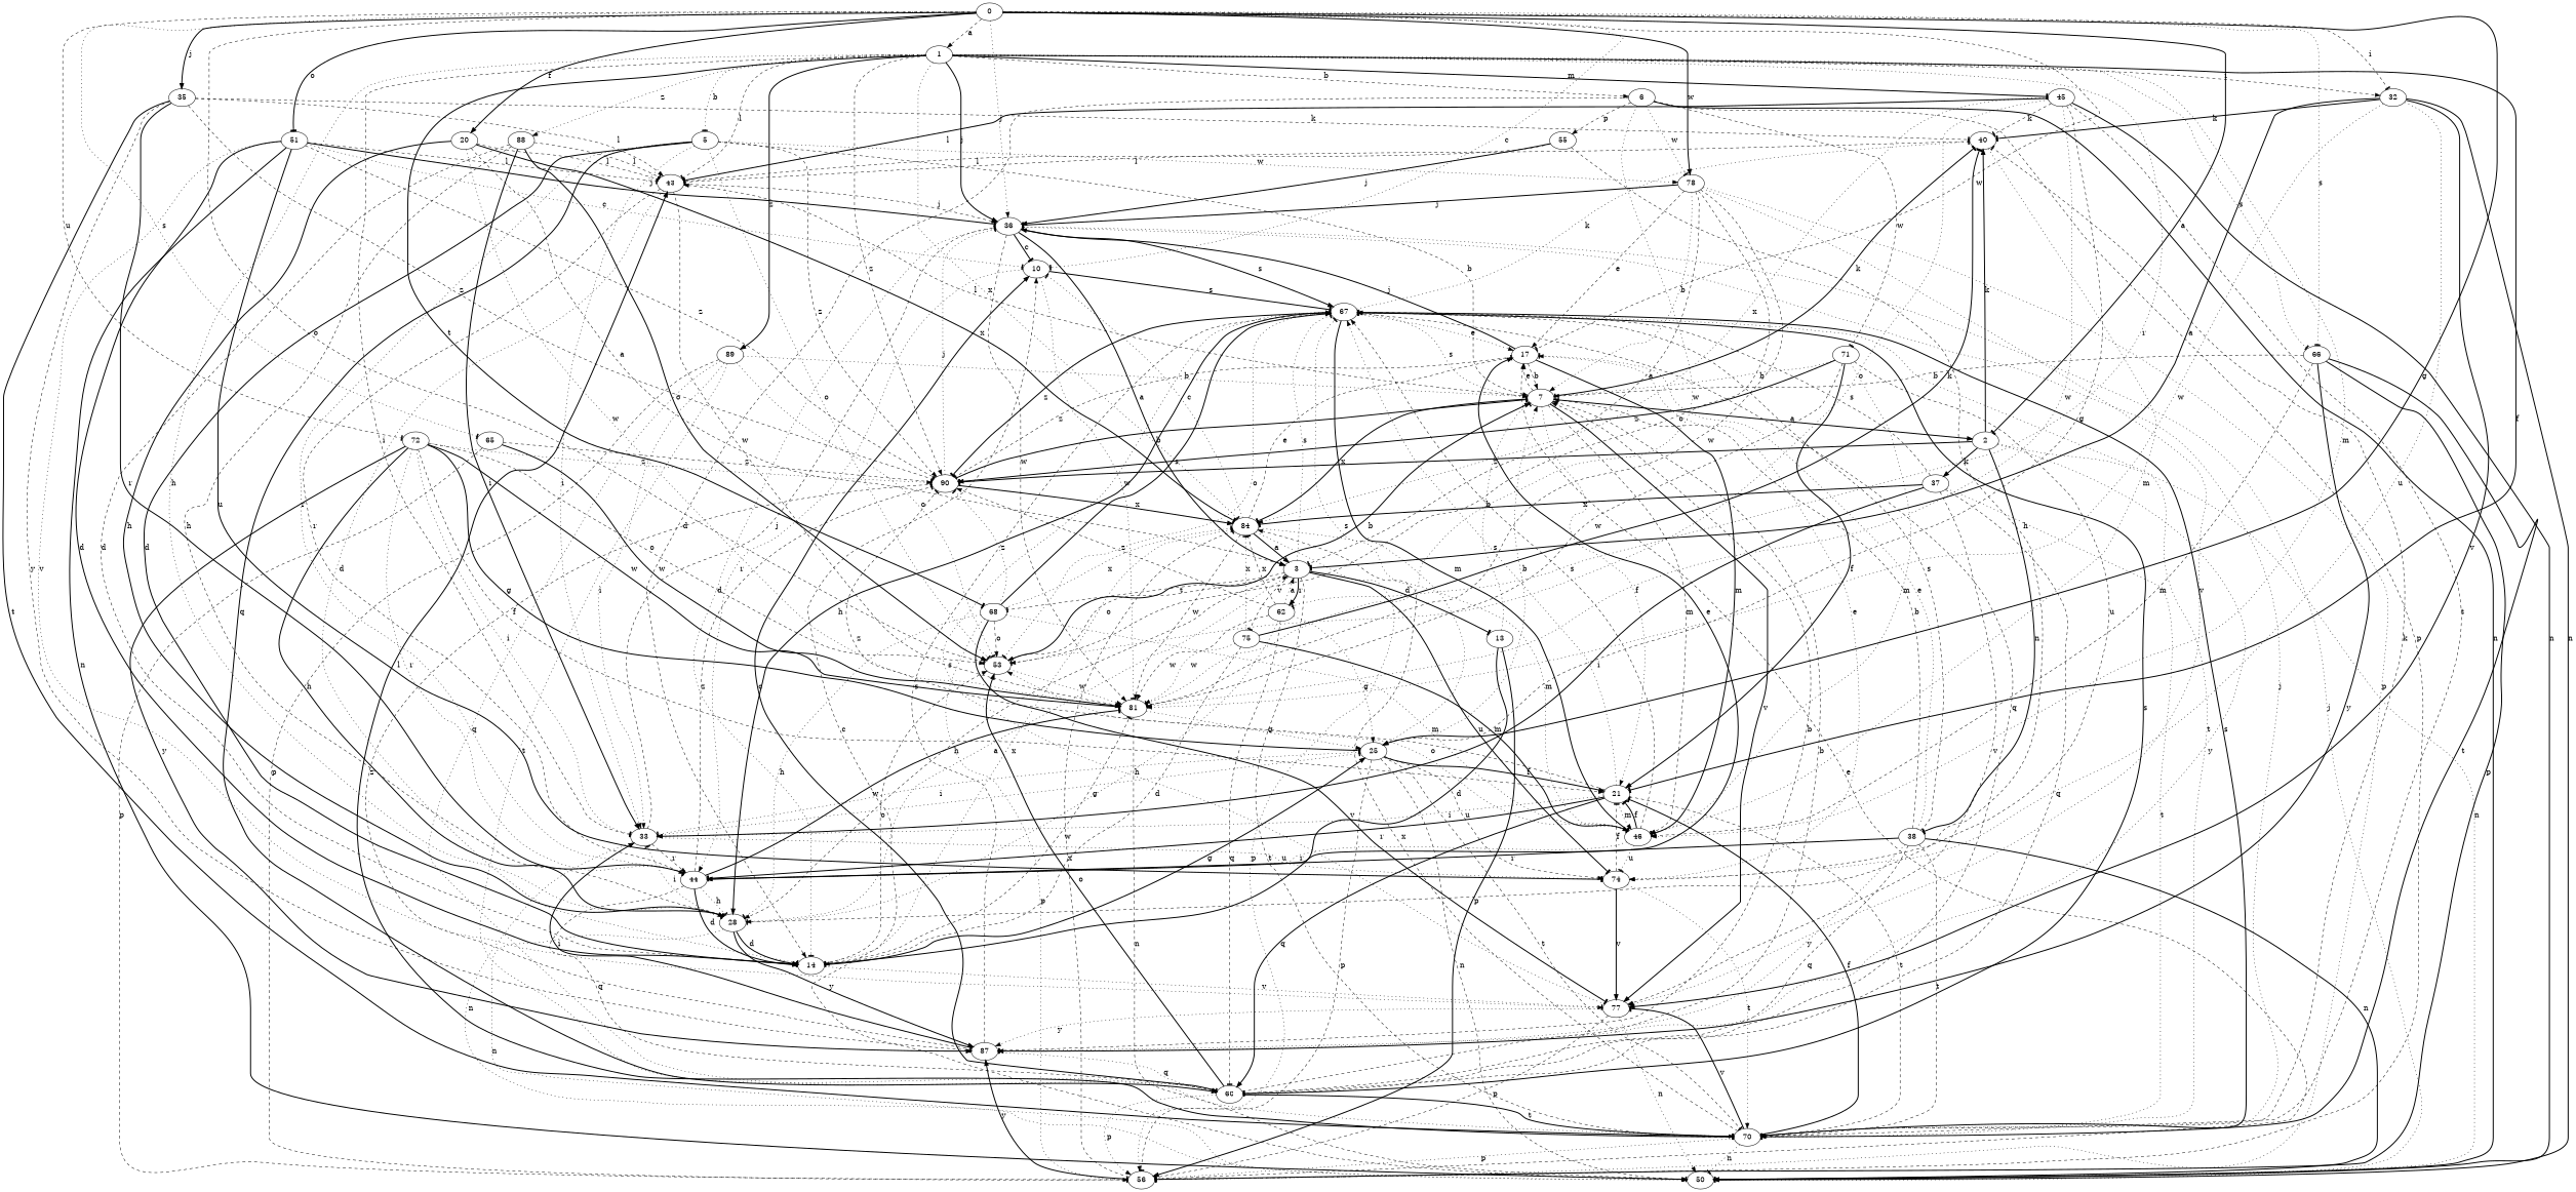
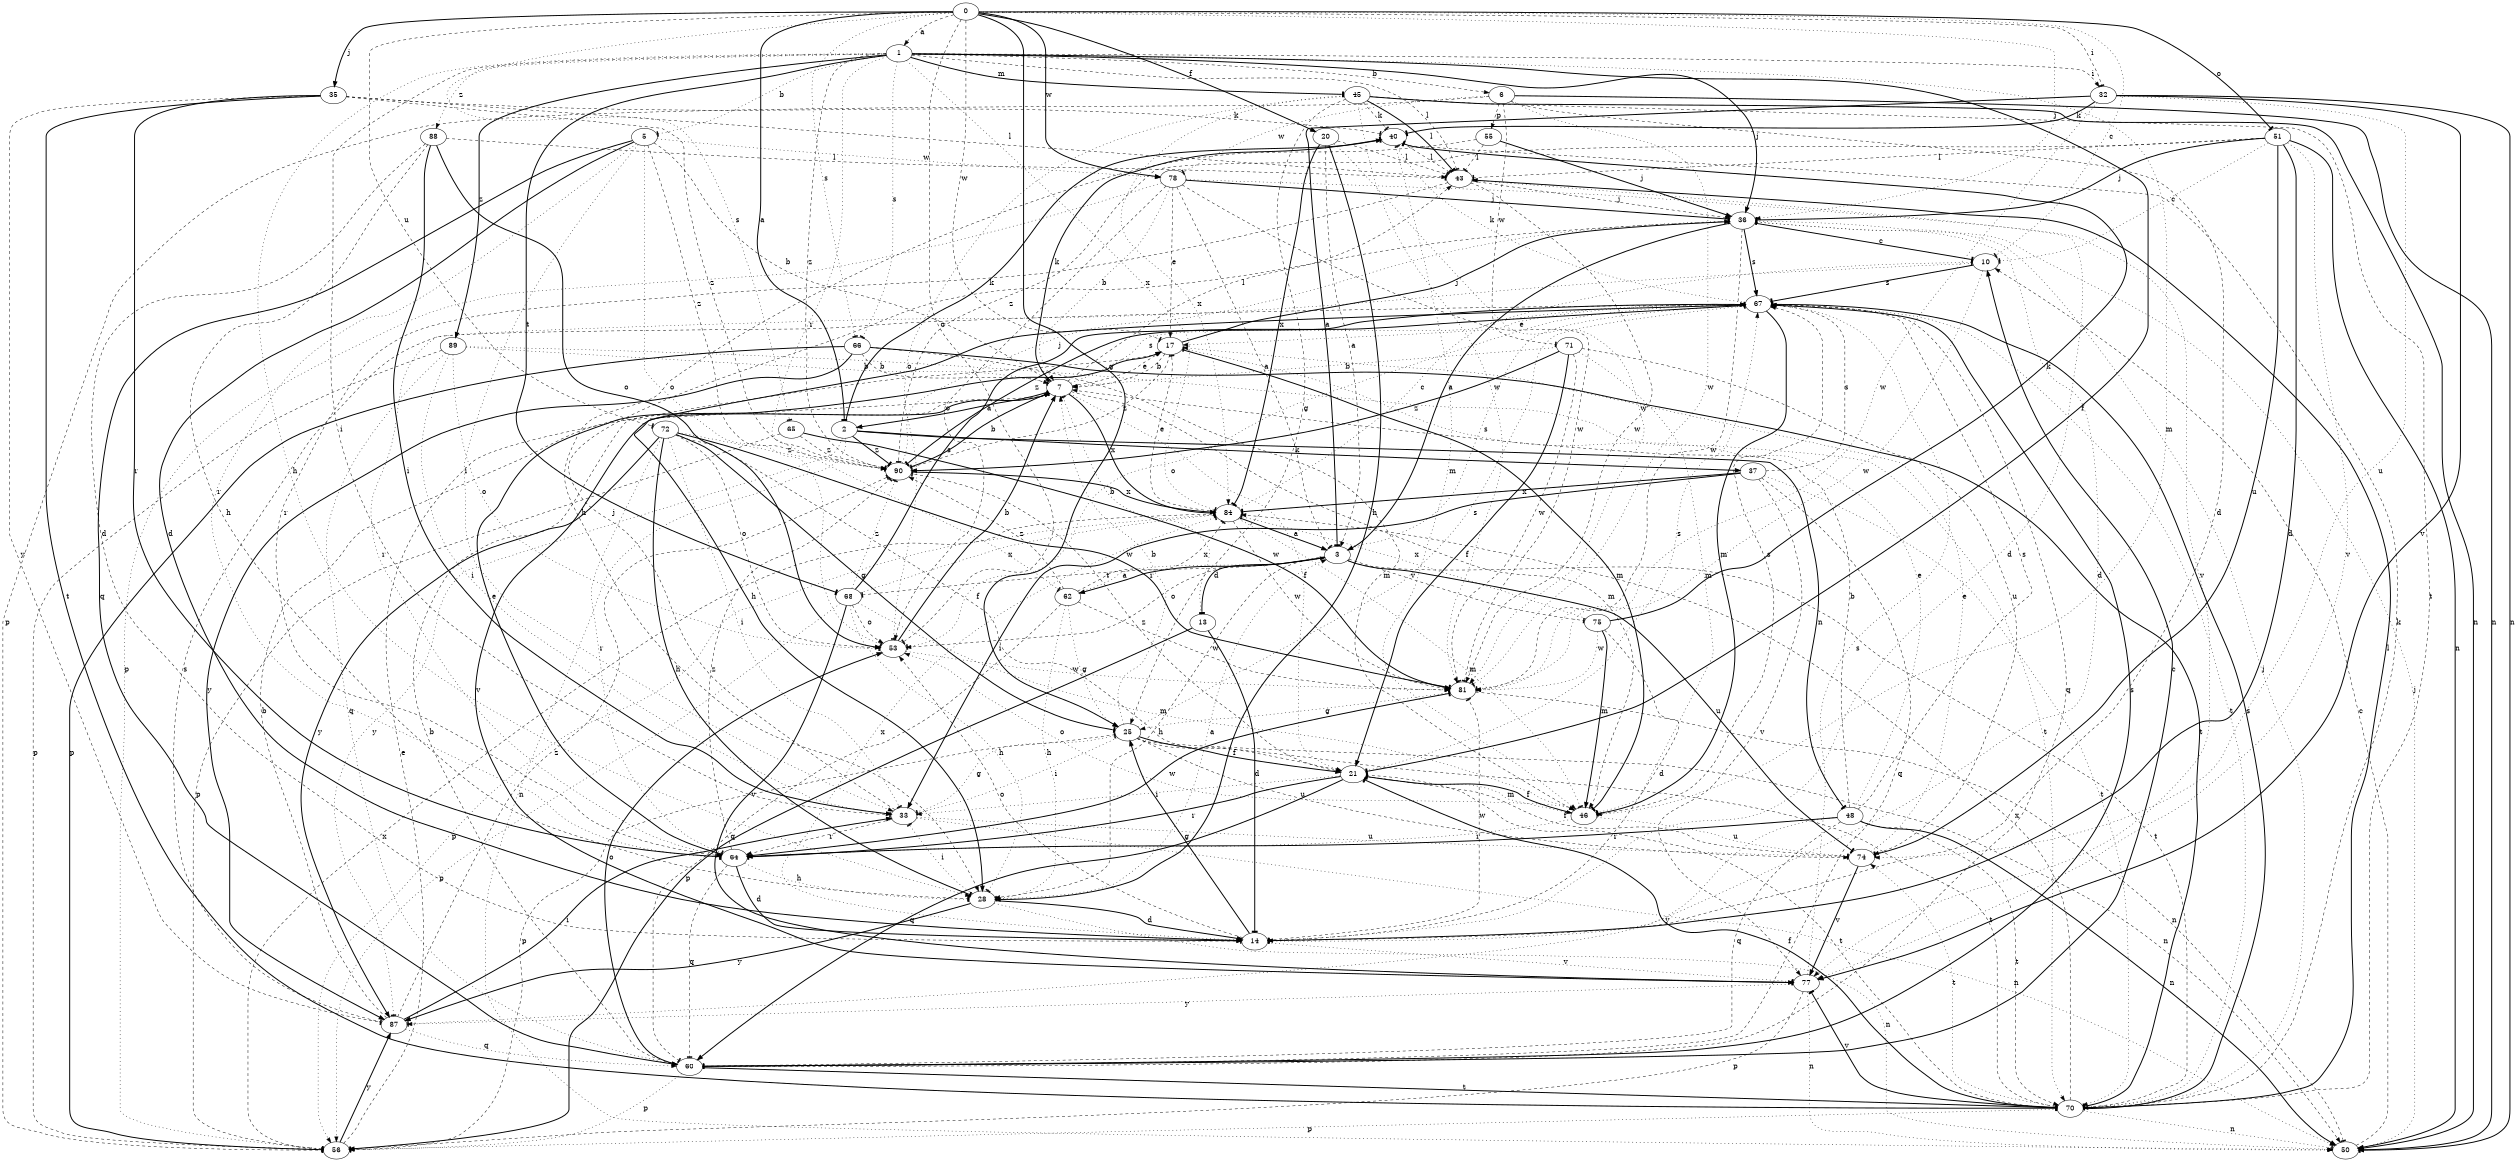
  strict digraph {
    edge [arrowhead=normal style=dashed]
    0
    1
    2
    10
    17
    20
    25
    32
    35
    36
    51
    53
    65
    66
    72
    78
    5
    6
    21
    28
    33
    43
    45
    46
    62
    68
    84
    88
    89
    90
    37
    40
-   48 [label=38]
+   48
    50
    87
    67
-   64 [label=44]
+   64
    81
    13
    7
    14
    56
    3
    70
    74
    77
    60
    55
    n49 [label=71]
    75
    0 -> 1 [label=a]
    0 -> 2 [arrowhead=tee label=a style=bold]
    0 -> 10 [arrowhead=tee label=c style=dotted]
    0 -> 17 [arrowhead=tee label=w]
    0 -> 20 [label=f style=bold]
    0 -> 25 [label=g style=bold]
    0 -> 32 [arrowhead=tee label=i]
    0 -> 35 [label=j style=bold]
    0 -> 36 [label=j style=dotted]
    0 -> 51 [arrowhead=tee label=o style=bold]
    0 -> 53 [arrowhead=tee label=o]
    0 -> 65 [arrowhead=tee label=s style=dotted]
    0 -> 66 [arrowhead=tee label=s style=dotted]
    0 -> 72 [arrowhead=tee label=u]
    0 -> 78 [label=w style=bold]
    1 -> 32 [label=i]
    1 -> 36 [label=j style=bold]
    1 -> 66 [arrowhead=tee label=s style=dotted]
    1 -> 5 [arrowhead=tee label=b style=dotted]
    1 -> 6 [label=b]
    1 -> 21 [arrowhead=tee label=f style=bold]
    1 -> 28 [label=h style=dotted]
    1 -> 33 [arrowhead=tee label=i]
    1 -> 43 [arrowhead=tee label=l]
    1 -> 45 [arrowhead=tee label=m style=bold]
    1 -> 46 [label=m style=dotted]
    1 -> 62 [arrowhead=tee label=r style=dotted]
    1 -> 68 [arrowhead=tee label=t style=bold]
    1 -> 84 [arrowhead=tee label=x style=dotted]
    1 -> 88 [label=z style=dotted]
    1 -> 89 [label=z style=bold]
    1 -> 90 [label=z]
    2 -> 90 [arrowhead=tee label=z style=bold]
    2 -> 37 [label=k style=bold]
    2 -> 40 [label=k style=bold]
    2 -> 48 [arrowhead=tee label=n style=bold]
    2 -> 50 [label=n style=dotted]
    2 -> 87 [arrowhead=tee label=y style=dotted]
    10 -> 67 [arrowhead=tee label=s style=bold]
    10 -> 64 [label=r style=dotted]
    10 -> 81 [arrowhead=tee label=w style=dotted]
    17 -> 36 [label=j style=bold]
    17 -> 46 [arrowhead=tee label=m style=bold]
    17 -> 90 [arrowhead=tee label=z]
    17 -> 7 [label=b]
    20 -> 28 [label=h style=bold]
    20 -> 43 [arrowhead=tee label=l]
    20 -> 84 [arrowhead=tee label=x style=bold]
    20 -> 81 [label=w style=dotted]
    20 -> 3 [label=a]
    25 -> 21 [label=f style=bold]
    25 -> 33 [arrowhead=tee label=i style=dotted]
    25 -> 50 [label=n]
    25 -> 67 [arrowhead=tee label=s style=dotted]
    25 -> 7 [label=b style=dotted]
    25 -> 56 [arrowhead=tee label=p]
    25 -> 70 [arrowhead=tee label=t]
    25 -> 74 [label=u]
    32 -> 40 [arrowhead=tee label=k style=bold]
    32 -> 50 [label=n style=bold]
    32 -> 81 [label=w style=dotted]
    32 -> 3 [arrowhead=tee label=a style=bold]
    32 -> 74 [label=u style=dotted]
    32 -> 77 [label=v style=bold]
    35 -> 43 [label=l]
    35 -> 90 [arrowhead=tee label=z]
    35 -> 40 [arrowhead=tee label=k]
    35 -> 87 [arrowhead=tee label=y]
    35 -> 64 [arrowhead=tee label=r style=bold]
    35 -> 70 [arrowhead=tee label=t style=bold]
    36 -> 10 [arrowhead=tee label=c style=bold]
    36 -> 67 [label=s style=bold]
    36 -> 81 [label=w]
    36 -> 14 [arrowhead=tee label=d style=dotted]
    36 -> 3 [label=a style=bold]
    51 -> 10 [arrowhead=tee label=c style=dotted]
    51 -> 36 [arrowhead=tee label=j style=bold]
    51 -> 43 [arrowhead=tee label=l]
    51 -> 90 [arrowhead=tee label=z]
    51 -> 50 [label=n style=bold]
    51 -> 14 [arrowhead=tee label=d style=bold]
    51 -> 74 [arrowhead=tee label=u style=bold]
    51 -> 77 [label=v style=dotted]
    53 -> 81 [label=w style=dotted]
    53 -> 7 [label=b style=bold]
    65 -> 90 [arrowhead=tee label=z]
    65 -> 81 [label=w style=bold]
    65 -> 56 [arrowhead=tee label=p]
    66 -> 46 [label=m]
    66 -> 87 [label=y style=bold]
    66 -> 7 [arrowhead=tee label=b]
    66 -> 56 [arrowhead=tee label=p style=bold]
    66 -> 70 [arrowhead=tee label=t style=bold]
    72 -> 25 [arrowhead=tee label=g style=bold]
    72 -> 53 [label=o]
    72 -> 21 [label=f]
    72 -> 28 [arrowhead=tee label=h style=bold]
    72 -> 33 [arrowhead=tee label=i style=dotted]
    72 -> 90 [label=z style=dotted]
    72 -> 87 [label=y style=bold]
    72 -> 64 [arrowhead=tee label=r style=dotted]
    72 -> 81 [arrowhead=tee label=w style=bold]
    78 -> 17 [label=e]
    78 -> 36 [arrowhead=tee label=j style=bold]
    78 -> 53 [label=o]
    78 -> 81 [arrowhead=tee label=w]
    78 -> 7 [label=b style=dotted]
    78 -> 56 [arrowhead=tee label=p style=dotted]
    78 -> 3 [arrowhead=tee label=a]
    78 -> 77 [label=v style=dotted]
    5 -> 53 [arrowhead=tee label=o style=dotted]
    5 -> 78 [label=w style=dotted]
    5 -> 33 [label=i style=dotted]
    5 -> 90 [label=z]
    5 -> 64 [arrowhead=tee label=r style=dotted]
    5 -> 7 [label=b]
    5 -> 14 [label=d style=bold]
    5 -> 60 [label=q style=bold]
    6 -> 78 [arrowhead=tee label=w style=dotted]
    6 -> 50 [arrowhead=tee label=n style=bold]
    6 -> 81 [arrowhead=tee label=w style=dotted]
    6 -> 14 [label=d]
    6 -> 56 [arrowhead=tee label=p]
    6 -> 55 [label=p]
    6 -> n49 [arrowhead=tee label=w]
    21 -> 33 [label=i style=dotted]
    21 -> 46 [label=m style=dotted]
    21 -> 90 [arrowhead=tee label=z]
    21 -> 67 [label=s style=dotted]
    21 -> 64 [arrowhead=tee label=r style=bold]
    21 -> 70 [arrowhead=tee label=t]
    21 -> 60 [label=q style=bold]
    28 -> 33 [arrowhead=tee label=i style=dotted]
    28 -> 50 [label=n style=dotted]
    28 -> 87 [label=y style=bold]
    28 -> 14 [label=d style=bold]
    28 -> 3 [label=a style=dotted]
    33 -> 25 [arrowhead=tee label=g style=dotted]
    33 -> 36 [arrowhead=tee label=j]
    33 -> 50 [label=n style=dotted]
    33 -> 64 [label=r]
    33 -> 74 [arrowhead=tee label=u style=dotted]
    43 -> 36 [label=j]
    43 -> 64 [label=r]
    43 -> 81 [label=w]
    43 -> 14 [arrowhead=tee label=d style=dotted]
    45 -> 25 [label=g]
    45 -> 53 [arrowhead=tee label=o style=dotted]
    45 -> 43 [arrowhead=tee label=l style=bold]
    45 -> 84 [label=x style=dotted]
    45 -> 40 [arrowhead=tee label=k]
    45 -> 50 [label=n style=bold]
    45 -> 81 [label=w style=dotted]
    45 -> 70 [arrowhead=tee label=t]
    46 -> 53 [label=o style=dotted]
    46 -> 21 [arrowhead=tee label=f style=bold]
    46 -> 67 [label=s]
    46 -> 64 [label=r style=dotted]
    46 -> 74 [arrowhead=tee label=u style=dotted]
    62 -> 25 [label=g style=dotted]
    62 -> 28 [arrowhead=tee label=h style=dotted]
    62 -> 84 [arrowhead=tee label=x]
    62 -> 90 [label=z]
    62 -> 81 [label=w]
    62 -> 3 [label=a style=dotted]
    62 -> 60 [arrowhead=tee label=q]
    68 -> 53 [label=o]
    68 -> 28 [arrowhead=tee label=h style=dotted]
    68 -> 46 [label=m style=dotted]
    68 -> 84 [arrowhead=tee label=x style=dotted]
    68 -> 90 [arrowhead=tee label=z style=dotted]
    68 -> 67 [label=s style=bold]
    68 -> 56 [label=p style=dotted]
    68 -> 77 [arrowhead=tee label=v style=bold]
    84 -> 10 [arrowhead=tee label=c style=dotted]
    84 -> 17 [arrowhead=tee label=e]
    84 -> 46 [arrowhead=tee label=m style=dotted]
    84 -> 81 [label=w]
    84 -> 56 [label=p style=dotted]
    84 -> 3 [label=a style=bold]
    88 -> 53 [label=o style=bold]
    88 -> 28 [arrowhead=tee label=h]
    88 -> 33 [label=i style=bold]
    88 -> 43 [arrowhead=tee label=l]
    88 -> 14 [arrowhead=tee label=d]
    89 -> 53 [arrowhead=tee label=o style=dotted]
    89 -> 33 [label=i style=dotted]
    89 -> 7 [label=b style=dotted]
    89 -> 56 [arrowhead=tee label=p]
    89 -> 70 [label=t style=dotted]
    89 -> 60 [label=q style=dotted]
    90 -> 36 [arrowhead=tee label=j style=dotted]
    90 -> 84 [label=x style=bold]
    90 -> 7 [arrowhead=tee label=b style=bold]
    37 -> 33 [label=i style=bold]
    37 -> 84 [arrowhead=tee label=x style=bold]
    37 -> 67 [arrowhead=tee label=s]
    37 -> 70 [label=t style=dotted]
    37 -> 77 [label=v]
    37 -> 60 [arrowhead=tee label=q]
    40 -> 43 [arrowhead=tee label=l]
    40 -> 46 [label=m style=dotted]
    48 -> 17 [arrowhead=tee label=e style=dotted]
    48 -> 50 [label=n style=bold]
    48 -> 87 [arrowhead=tee label=y style=dotted]
    48 -> 67 [label=s]
    48 -> 64 [label=r style=bold]
    48 -> 7 [label=b]
    48 -> 70 [label=t]
    48 -> 60 [arrowhead=tee label=q]
    50 -> 10 [label=c]
    50 -> 36 [arrowhead=tee label=j style=dotted]
    87 -> 33 [label=i style=bold]
    87 -> 90 [arrowhead=tee label=z]
    87 -> 67 [label=s]
    87 -> 7 [label=b]
    87 -> 60 [label=q style=dotted]
    67 -> 17 [label=e style=dotted]
    67 -> 53 [arrowhead=tee label=o style=dotted]
    67 -> 28 [label=h style=bold]
    67 -> 46 [arrowhead=tee label=m style=bold]
    67 -> 90 [arrowhead=tee label=z style=bold]
    67 -> 40 [arrowhead=tee label=k style=dotted]
    67 -> 70 [label=t style=dotted]
    67 -> 60 [arrowhead=tee label=q]
    64 -> 17 [label=e style=bold]
    64 -> 28 [arrowhead=tee label=h style=dotted]
    64 -> 90 [arrowhead=tee label=z]
    64 -> 81 [arrowhead=tee label=w style=bold]
    64 -> 14 [label=d style=bold]
    64 -> 60 [arrowhead=tee label=q]
    81 -> 25 [label=g style=dotted]
    81 -> 50 [arrowhead=tee label=n]
    13 -> 7 [arrowhead=tee label=b style=dotted]
    13 -> 14 [arrowhead=tee label=d style=bold]
    13 -> 56 [label=p style=bold]
    7 -> 2 [label=a style=bold]
    7 -> 17 [label=e]
    7 -> 21 [label=f style=dotted]
    7 -> 43 [label=l]
    7 -> 46 [label=m]
    7 -> 84 [arrowhead=tee label=x style=bold]
    7 -> 40 [arrowhead=tee label=k style=bold]
    7 -> 67 [arrowhead=tee label=s style=dotted]
    7 -> 77 [label=v style=bold]
    14 -> 25 [label=g style=bold]
    14 -> 53 [label=o]
    14 -> 84 [arrowhead=tee label=x style=dotted]
    14 -> 81 [arrowhead=tee label=w]
    14 -> 77 [arrowhead=tee label=v style=dotted]
    56 -> 17 [label=e]
    56 -> 84 [arrowhead=tee label=x]
    56 -> 87 [label=y style=bold]
    3 -> 53 [label=o]
    3 -> 28 [label=h]
    3 -> 62 [label=r style=bold]
    3 -> 68 [arrowhead=tee label=t]
    3 -> 67 [arrowhead=tee label=s style=dotted]
    3 -> 13 [arrowhead=tee label=d style=bold]
    3 -> 70 [arrowhead=tee label=t]
    3 -> 74 [arrowhead=tee label=u style=bold]
    3 -> 75 [arrowhead=tee label=v]
    70 -> 36 [arrowhead=tee label=j style=dotted]
    70 -> 21 [arrowhead=tee label=f style=bold]
    70 -> 43 [label=l style=bold]
    70 -> 84 [label=x]
    70 -> 40 [arrowhead=tee label=k]
    70 -> 50 [arrowhead=tee label=n style=dotted]
    70 -> 67 [arrowhead=tee label=s style=bold]
    70 -> 56 [arrowhead=tee label=p style=dotted]
    70 -> 77 [arrowhead=tee label=v style=bold]
    74 -> 17 [label=e style=dotted]
    74 -> 21 [arrowhead=tee label=f]
-   74 -> 70 [label=t style=dotted]
+   70 -> 74 [label=t style=dotted]
    74 -> 77 [label=v style=bold]
    77 -> 50 [label=n style=dotted]
    77 -> 87 [label=y style=dotted]
    77 -> 67 [label=s style=dotted]
    77 -> 56 [arrowhead=tee label=p]
    60 -> 10 [label=c style=bold]
    60 -> 53 [label=o style=bold]
    60 -> 67 [label=s style=bold]
    60 -> 7 [label=b]
    60 -> 56 [label=p style=dotted]
    60 -> 70 [arrowhead=tee label=t style=bold]
    55 -> 36 [label=j style=bold]
    55 -> 28 [label=h]
    55 -> 43 [arrowhead=tee label=l]
    n49 -> 21 [label=f style=bold]
    n49 -> 46 [arrowhead=tee label=m style=dotted]
    n49 -> 90 [label=z style=bold]
    n49 -> 81 [arrowhead=tee label=w]
    n49 -> 7 [label=b style=dotted]
    n49 -> 74 [label=u]
    75 -> 46 [label=m style=bold]
    75 -> 84 [arrowhead=tee label=x style=dotted]
    75 -> 40 [arrowhead=tee label=k style=bold]
    75 -> 81 [label=w style=dotted]
    75 -> 14 [label=d]
  }
